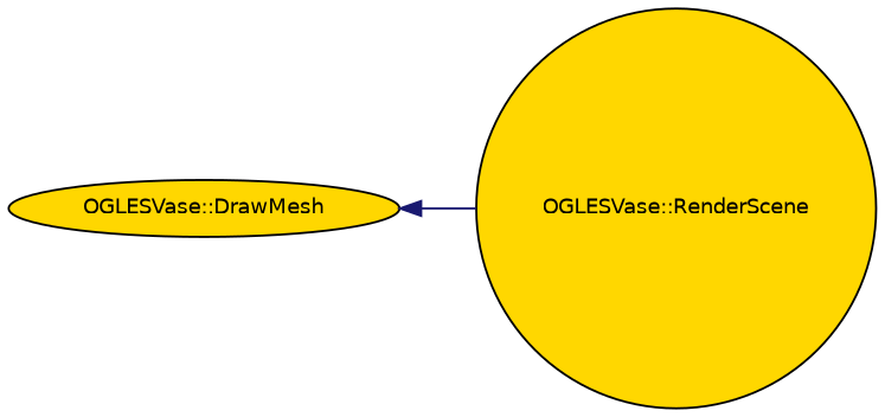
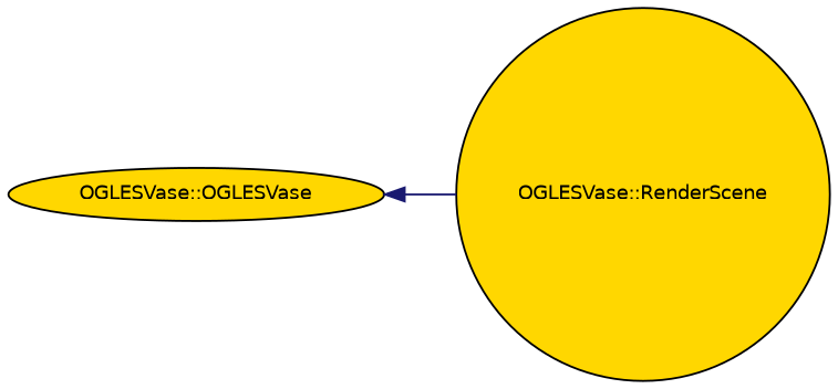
  digraph {
    rankdir=LR
    node [color=black fillcolor=gold fontname=Helvetica fontsize=10 style=filled]
-   n1 [fontcolor=black height=0.2 label="OGLESVase::DrawMesh" shape=ellipse width=0.4]
+   n1 [fontcolor=black height=0.2 label="OGLESVase::OGLESVase" shape=ellipse width=0.4]
    n2 [height=0.2 label="OGLESVase::RenderScene" shape=circle width=0.4]
    n1 -> n2 [color=midnightblue dir=back fontname=Helvetica fontsize=10 labelfontname=Helvetica labelfontsize=10 style=solid]
  }
